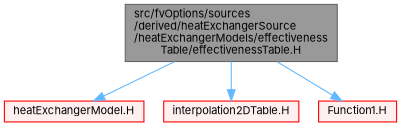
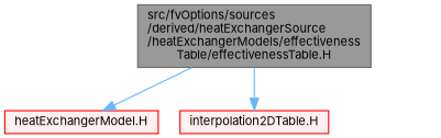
  digraph {
    fontname=Inter
    node [color=red fillcolor="#FFF0F0" fontname=Inter fontsize=10 shape=box style=filled]
    edge [color=steelblue1 fontname=Inter fontsize=10 labelfontname=Helvetica labelfontsize=10 style=solid]
    n1 [color=gray40 fillcolor=grey60 fontcolor=black height=0.2 label="src/fvOptions/sources\l/derived/heatExchangerSource\l/heatExchangerModels/effectiveness\lTable/effectivenessTable.H" width=0.4]
    n2 [height=0.2 label="heatExchangerModel.H" width=0.4]
    n3 [height=0.2 label="interpolation2DTable.H" width=0.4]
-   n4 [height=0.2 label="Function1.H" width=0.4]
    n1 -> n2
    n1 -> n3
-   n1 -> n4
  }
